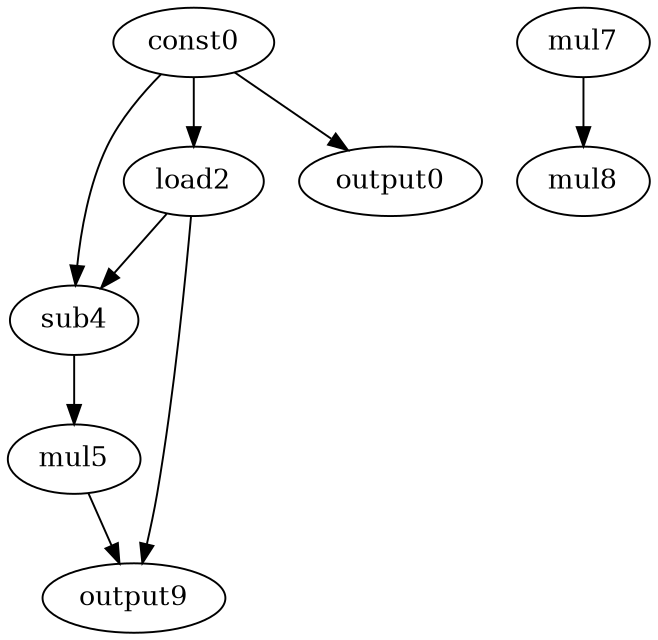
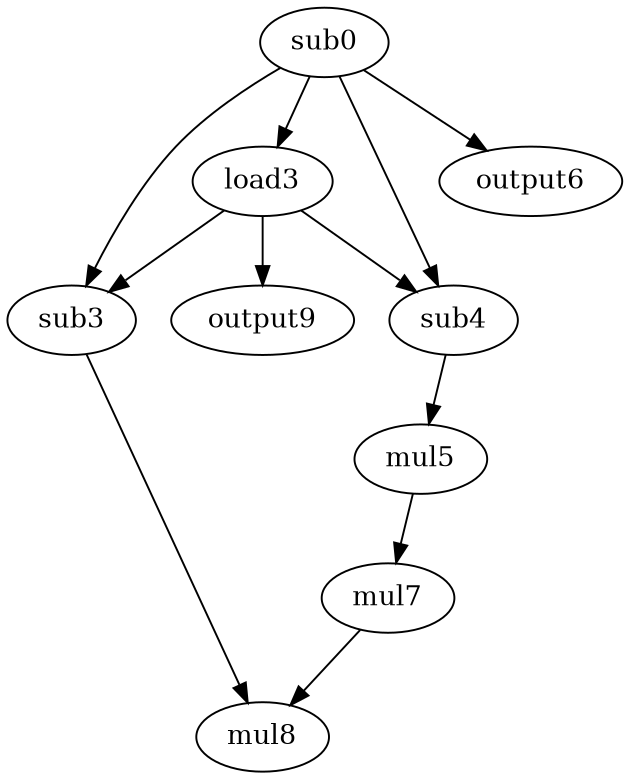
  digraph {
    node [opcode=sub]
    edge [operand=0]
-   load2 [opcode=load]
-   const0 [opcode=const]
+   load2 [opcode=load label=load3]
+   const0 [opcode=const label=sub0]
+   sub3
    sub4
-   output6 [opcode=output label=output0]
+   output6 [opcode=output]
    output9 [opcode=output]
    n7 [label=mul8 opcode=add]
    mul5 [opcode=mul]
    mul7 [opcode=mul]
+   load2 -> sub3 [operand=1]
    load2 -> sub4 [operand=1]
    load2 -> output9
    const0 -> load2
+   const0 -> sub3
    const0 -> sub4
    const0 -> output6
+   sub3 -> n7 [operand=1]
    sub4 -> mul5 [operand=1]
-   mul5 -> output9 [operand=1]
+   mul5 -> mul7 [operand=1]
    mul7 -> n7
  }
